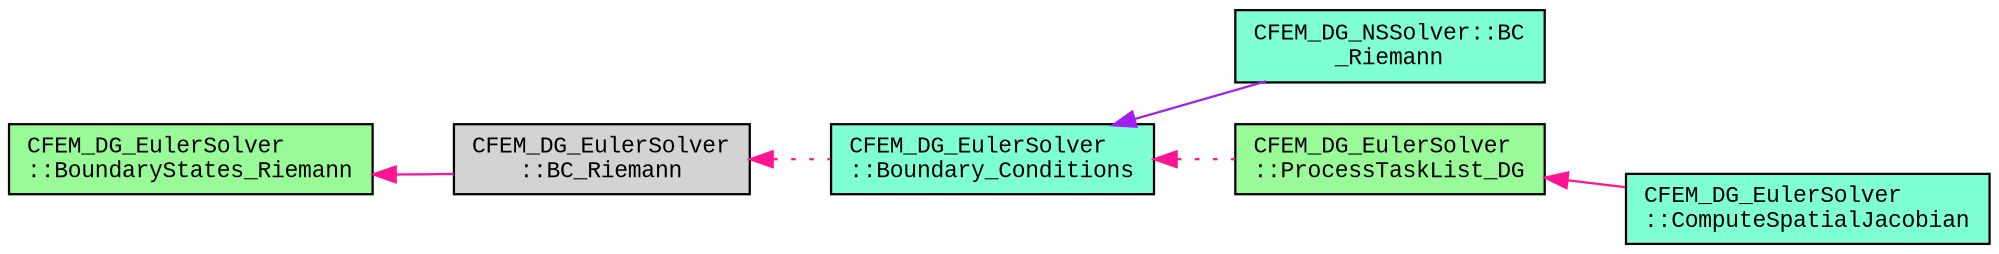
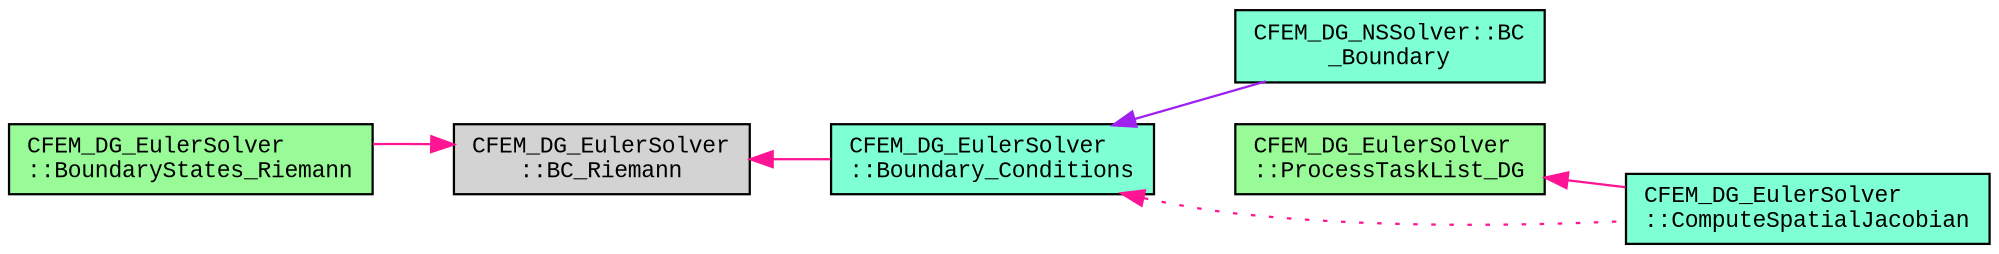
  digraph {
    fontname="Liberation Mono"
    rankdir=LR
    node [color=black fillcolor=aquamarine fontname="Liberation Mono" fontsize=10 shape=record style=filled]
    edge [color=deeppink dir=back fontname="Liberation Mono" fontsize=10 labelfontname=Helvetica labelfontsize=10 style=solid]
    n1 [fillcolor=palegreen fontcolor=black height=0.2 label="CFEM_DG_EulerSolver\l::BoundaryStates_Riemann" width=0.4]
    n2 [fillcolor=lightgrey height=0.2 label="CFEM_DG_EulerSolver\l::BC_Riemann" width=0.4]
    n3 [height=0.2 label="CFEM_DG_EulerSolver\l::Boundary_Conditions" width=0.4]
-   n4 [height=0.2 label="CFEM_DG_NSSolver::BC\l_Riemann" width=0.4]
+   n4 [height=0.2 label="CFEM_DG_NSSolver::BC\l_Boundary" width=0.4]
    n5 [fillcolor=palegreen height=0.2 label="CFEM_DG_EulerSolver\l::ProcessTaskList_DG" width=0.4]
    n6 [height=0.2 label="CFEM_DG_EulerSolver\l::ComputeSpatialJacobian" width=0.4]
-   n1 -> n2
-   n2 -> n3 [style=dotted]
+   n2 -> n1
+   n2 -> n3
    n3 -> n4 [color=purple]
-   n3 -> n5 [style=dotted]
+   n3 -> n6 [style=dotted]
    n5 -> n6
  }
